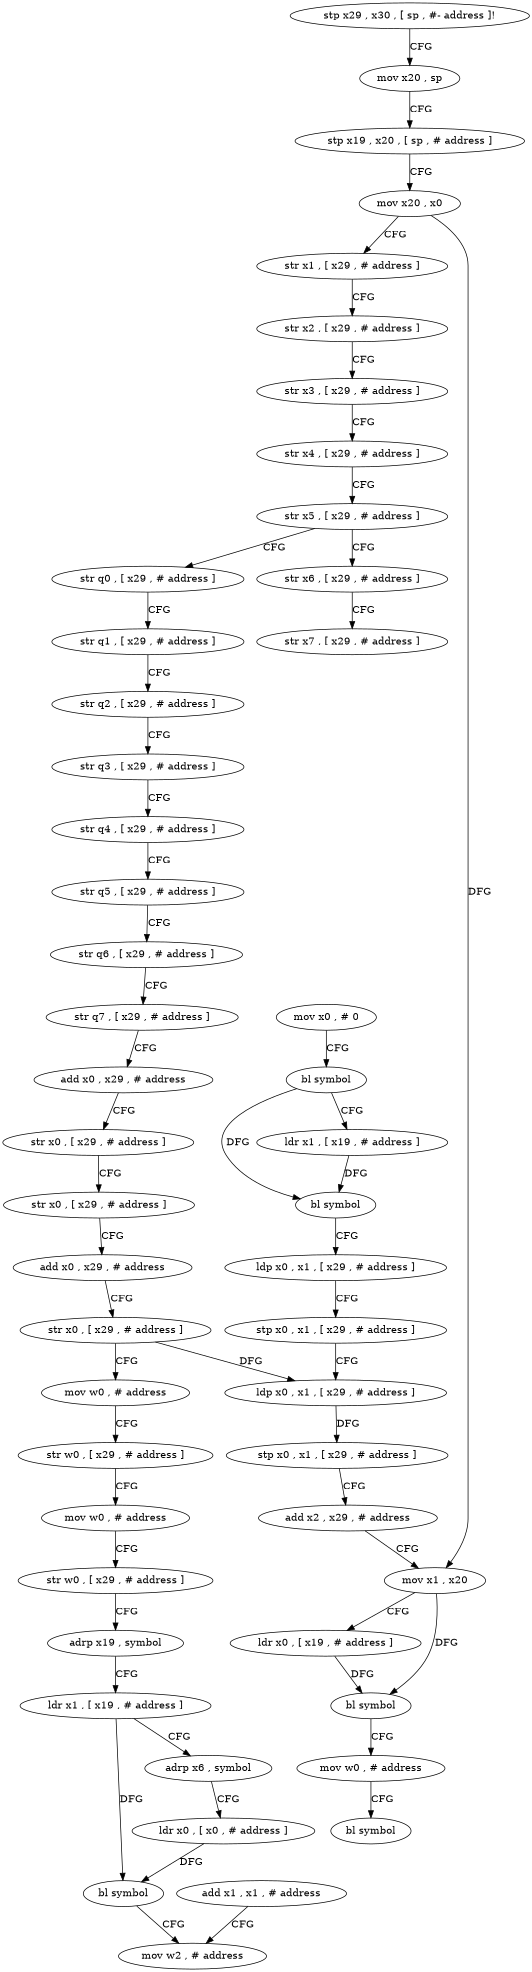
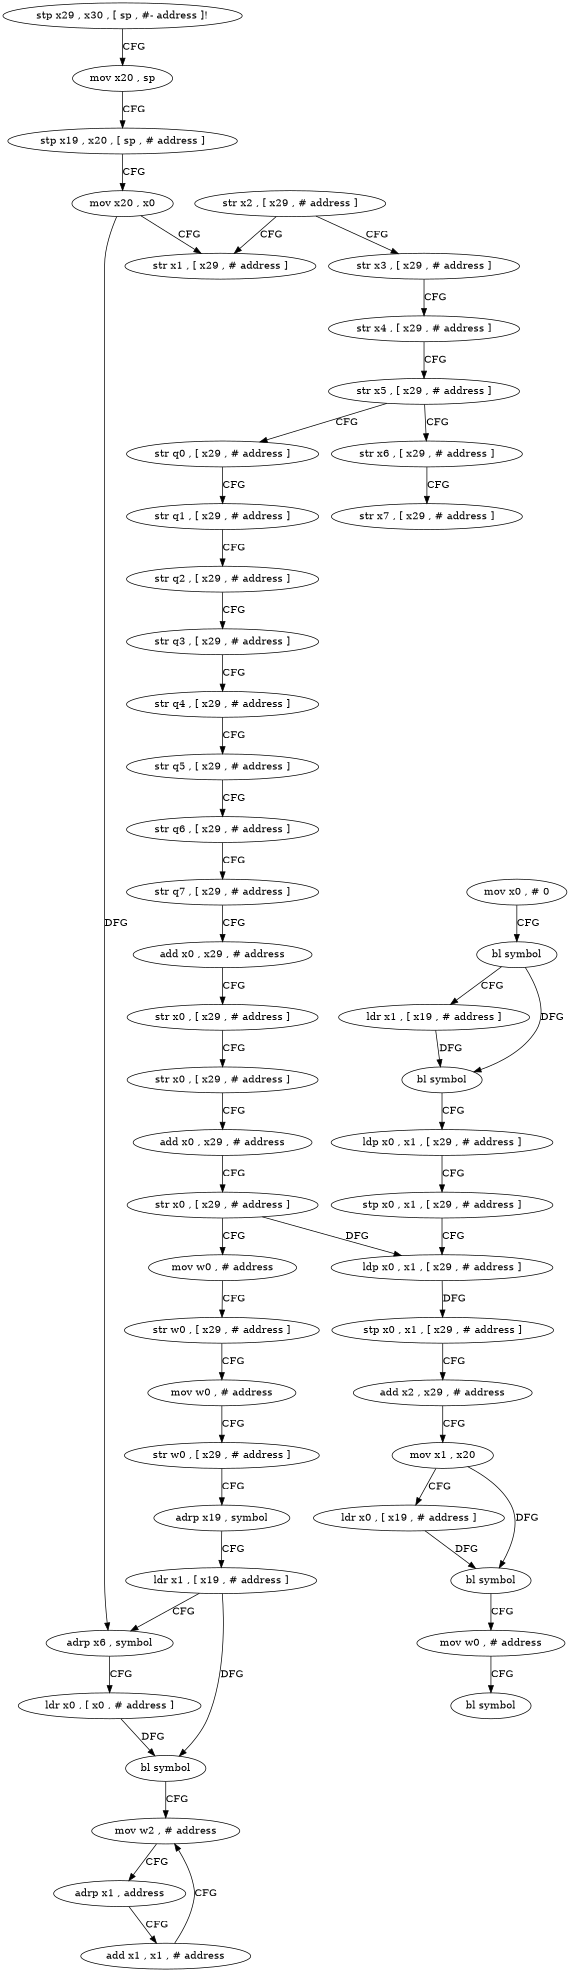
  digraph {
    n1 [label="stp x29 , x30 , [ sp , #- address ]!"]
    n2 [label="mov x20 , sp"]
    n3 [label="stp x19 , x20 , [ sp , # address ]"]
    n4 [label="mov x20 , x0"]
    n5 [label="str x1 , [ x29 , # address ]"]
    n6 [label="mov x1 , x20"]
    n7 [label="str x2 , [ x29 , # address ]"]
    n8 [label="ldr x0 , [ x19 , # address ]"]
    n9 [label="bl symbol"]
    n10 [label="str x3 , [ x29 , # address ]"]
    n11 [label="str x4 , [ x29 , # address ]"]
    n12 [label="str x5 , [ x29 , # address ]"]
    n13 [label="str x6 , [ x29 , # address ]"]
    n14 [label="str q0 , [ x29 , # address ]"]
    n15 [label="str x7 , [ x29 , # address ]"]
    n16 [label="str q1 , [ x29 , # address ]"]
    n17 [label="str q2 , [ x29 , # address ]"]
    n18 [label="str q3 , [ x29 , # address ]"]
    n19 [label="str q4 , [ x29 , # address ]"]
    n20 [label="str q5 , [ x29 , # address ]"]
    n21 [label="str q6 , [ x29 , # address ]"]
    n22 [label="str q7 , [ x29 , # address ]"]
    n23 [label="add x0 , x29 , # address"]
    n24 [label="str x0 , [ x29 , # address ]"]
    n25 [label="str x0 , [ x29 , # address ]"]
    n26 [label="add x0 , x29 , # address"]
    n27 [label="str x0 , [ x29 , # address ]"]
    n28 [label="mov w0 , # address"]
    n29 [label="ldp x0 , x1 , [ x29 , # address ]"]
    n30 [label="str w0 , [ x29 , # address ]"]
    n31 [label="stp x0 , x1 , [ x29 , # address ]"]
    n32 [label="mov w0 , # address"]
    n33 [label="str w0 , [ x29 , # address ]"]
    n34 [label="adrp x19 , symbol"]
    n35 [label="ldr x1 , [ x19 , # address ]"]
    n36 [label="adrp x6 , symbol"]
    n37 [label="bl symbol"]
    n38 [label="ldr x0 , [ x0 , # address ]"]
    n39 [label="mov w2 , # address"]
+   n40 [label="adrp x1 , address"]
    n41 [label="add x1 , x1 , # address"]
    n42 [label="mov x0 , # 0"]
    n43 [label="bl symbol"]
    n44 [label="ldr x1 , [ x19 , # address ]"]
    n45 [label="bl symbol"]
    n46 [label="ldp x0 , x1 , [ x29 , # address ]"]
    n47 [label="stp x0 , x1 , [ x29 , # address ]"]
    n48 [label="add x2 , x29 , # address"]
    n49 [label="mov w0 , # address"]
    n50 [label="bl symbol"]
    n1 -> n2 [label=CFG]
    n2 -> n3 [label=CFG]
    n3 -> n4 [label=CFG]
    n4 -> n5 [label=CFG]
-   n4 -> n6 [label=DFG]
-   n5 -> n7 [label=CFG]
+   n4 -> n36 [label=DFG]
+   n7 -> n5 [label=CFG]
    n6 -> n8 [label=CFG]
    n6 -> n9 [label=DFG]
    n7 -> n10 [label=CFG]
    n8 -> n9 [label=DFG]
    n9 -> n49 [label=CFG]
    n10 -> n11 [label=CFG]
    n11 -> n12 [label=CFG]
    n12 -> n13 [label=CFG]
    n12 -> n14 [label=CFG]
    n13 -> n15 [label=CFG]
    n14 -> n16 [label=CFG]
    n16 -> n17 [label=CFG]
    n17 -> n18 [label=CFG]
    n18 -> n19 [label=CFG]
    n19 -> n20 [label=CFG]
    n20 -> n21 [label=CFG]
    n21 -> n22 [label=CFG]
    n22 -> n23 [label=CFG]
    n23 -> n24 [label=CFG]
    n24 -> n25 [label=CFG]
    n25 -> n26 [label=CFG]
    n26 -> n27 [label=CFG]
    n27 -> n28 [label=CFG]
    n27 -> n29 [label=DFG]
    n28 -> n30 [label=CFG]
    n29 -> n31 [label=DFG]
    n30 -> n32 [label=CFG]
    n31 -> n48 [label=CFG]
    n32 -> n33 [label=CFG]
    n33 -> n34 [label=CFG]
    n34 -> n35 [label=CFG]
    n35 -> n36 [label=CFG]
    n35 -> n37 [label=DFG]
    n36 -> n38 [label=CFG]
    n37 -> n39 [label=CFG]
    n38 -> n37 [label=DFG]
+   n39 -> n40 [label=CFG]
+   n40 -> n41 [label=CFG]
    n41 -> n39 [label=CFG]
    n42 -> n43 [label=CFG]
    n43 -> n44 [label=CFG]
    n43 -> n45 [label=DFG]
    n44 -> n45 [label=DFG]
    n45 -> n46 [label=CFG]
    n46 -> n47 [label=CFG]
    n47 -> n29 [label=CFG]
    n48 -> n6 [label=CFG]
    n49 -> n50 [label=CFG]
  }
